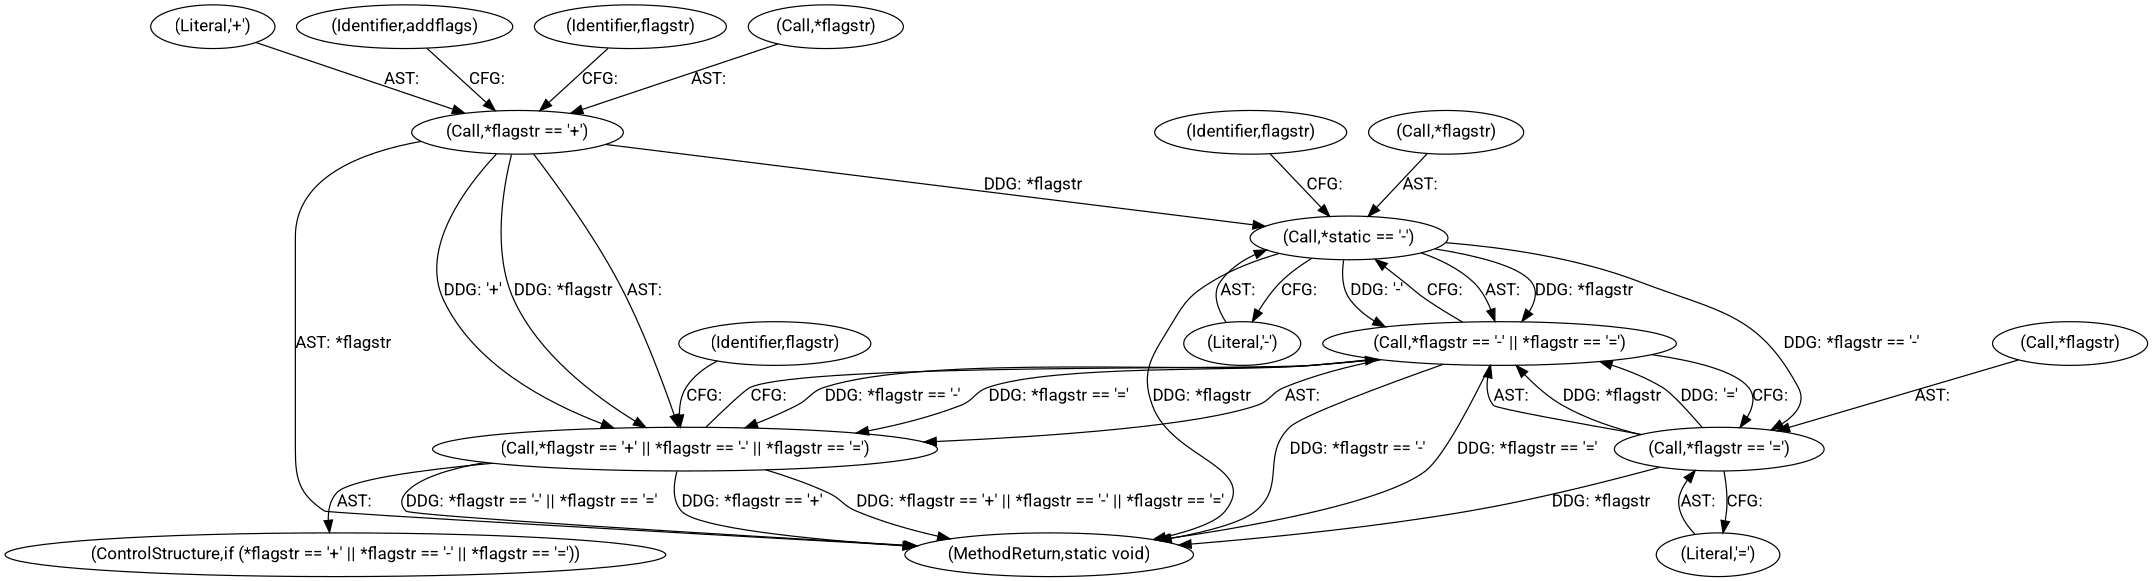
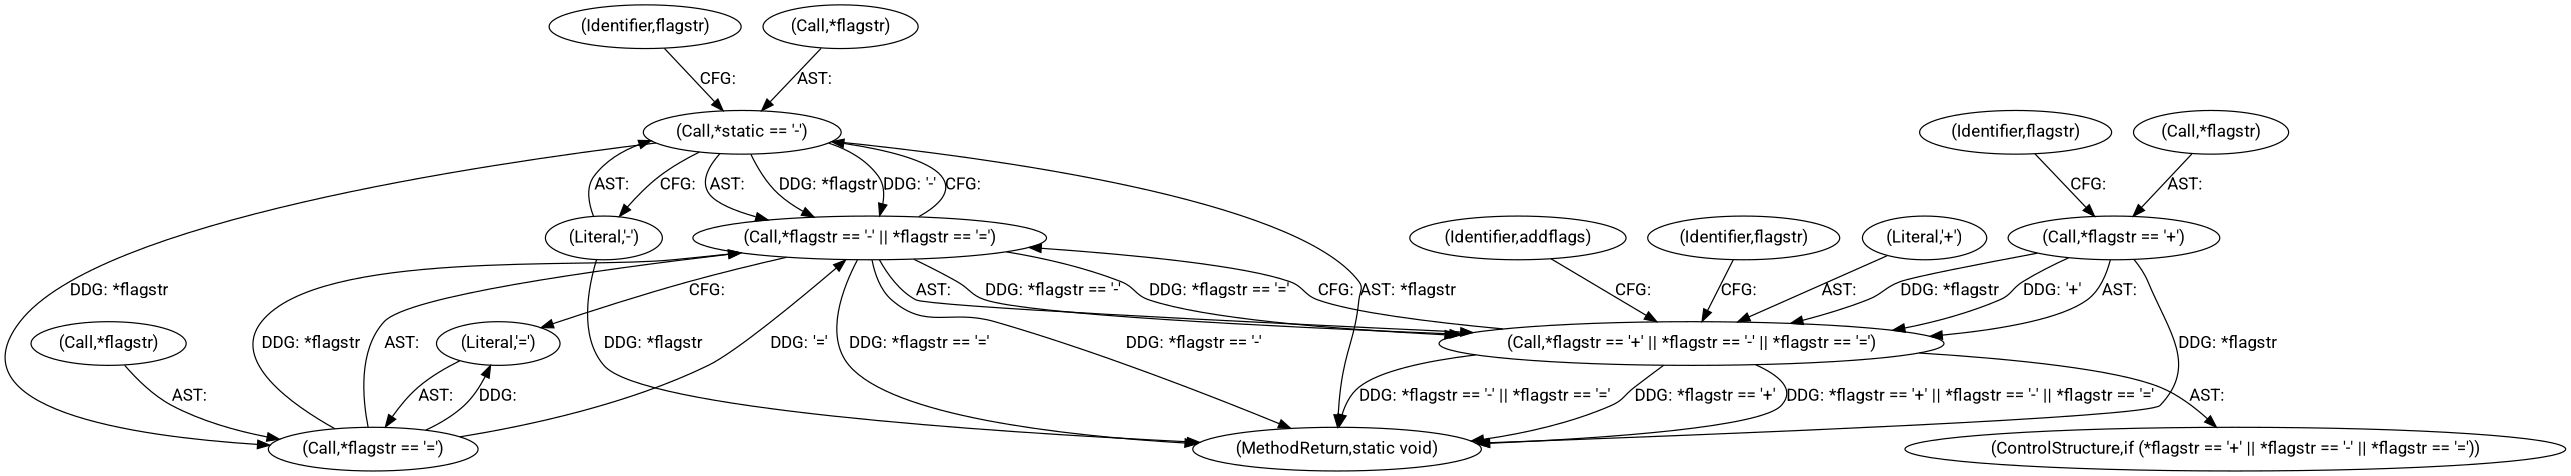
  digraph {
    fontname=Roboto
    node [fontname=Roboto]
    edge [fontname=Roboto]
    n1 [label="(Call,*static == '-')"]
    n2 [label="(Call,*flagstr == '-' || *flagstr == '=')"]
    n3 [label="(Call,*flagstr == '=')"]
    n4 [label="(MethodReturn,static void)"]
    n5 [label="(Literal,'-')"]
    n6 [label="(Call,*flagstr == '+' || *flagstr == '-' || *flagstr == '=')"]
    n7 [label="(Literal,'=')"]
    n8 [label="(Call,*flagstr == '+')"]
    n9 [label="(ControlStructure,if (*flagstr == '+' || *flagstr == '-' || *flagstr == '='))"]
    n10 [label="(Literal,'+')"]
    n11 [label="(Identifier,flagstr)"]
    n12 [label="(Identifier,addflags)"]
    n13 [label="(Identifier,flagstr)"]
    n14 [label="(Call,*flagstr)"]
    n15 [label="(Identifier,flagstr)"]
    n16 [label="(Call,*flagstr)"]
    n17 [label="(Call,*flagstr)"]
    n1 -> n2 [label="AST: "]
    n1 -> n2 [label="DDG: *flagstr"]
    n1 -> n2 [label="DDG: '-'"]
-   n1 -> n3 [label="DDG: *flagstr == '-'"]
-   n1 -> n4 [label="DDG: *flagstr"]
+   n1 -> n3 [label="DDG: *flagstr"]
+   n1 -> n4 [label="AST: *flagstr"]
    n1 -> n5 [label="CFG: "]
    n2 -> n1 [label="CFG: "]
-   n2 -> n3 [label="CFG: "]
+   n2 -> n7 [label="CFG: "]
    n2 -> n4 [label="DDG: *flagstr == '-'"]
    n2 -> n4 [label="DDG: *flagstr == '='"]
    n2 -> n6 [label="AST: "]
    n2 -> n6 [label="DDG: *flagstr == '-'"]
    n2 -> n6 [label="DDG: *flagstr == '='"]
    n3 -> n2 [label="AST: "]
    n3 -> n2 [label="DDG: *flagstr"]
    n3 -> n2 [label="DDG: '='"]
-   n3 -> n4 [label="DDG: *flagstr"]
-   n3 -> n7 [label="CFG: "]
+   n5 -> n4 [label="DDG: *flagstr"]
+   n3 -> n7 [label="DDG: "]
    n5 -> n1 [label="AST: "]
    n6 -> n2 [label="CFG: "]
    n6 -> n4 [label="DDG: *flagstr == '+' || *flagstr == '-' || *flagstr == '='"]
    n6 -> n4 [label="DDG: *flagstr == '-' || *flagstr == '='"]
    n6 -> n4 [label="DDG: *flagstr == '+'"]
    n6 -> n9 [label="AST: "]
    n7 -> n3 [label="AST: "]
-   n8 -> n1 [label="DDG: *flagstr"]
-   n8 -> n4 [label="AST: *flagstr"]
+   n8 -> n4 [label="DDG: *flagstr"]
    n8 -> n6 [label="AST: "]
    n8 -> n6 [label="DDG: *flagstr"]
    n8 -> n6 [label="DDG: '+'"]
-   n10 -> n8 [label="AST: "]
+   n10 -> n6 [label="AST: "]
    n11 -> n1 [label="CFG: "]
-   n12 -> n8 [label="CFG: "]
+   n12 -> n6 [label="CFG: "]
    n13 -> n6 [label="CFG: "]
    n14 -> n3 [label="AST: "]
    n15 -> n8 [label="CFG: "]
    n16 -> n1 [label="AST: "]
    n17 -> n8 [label="AST: "]
  }
